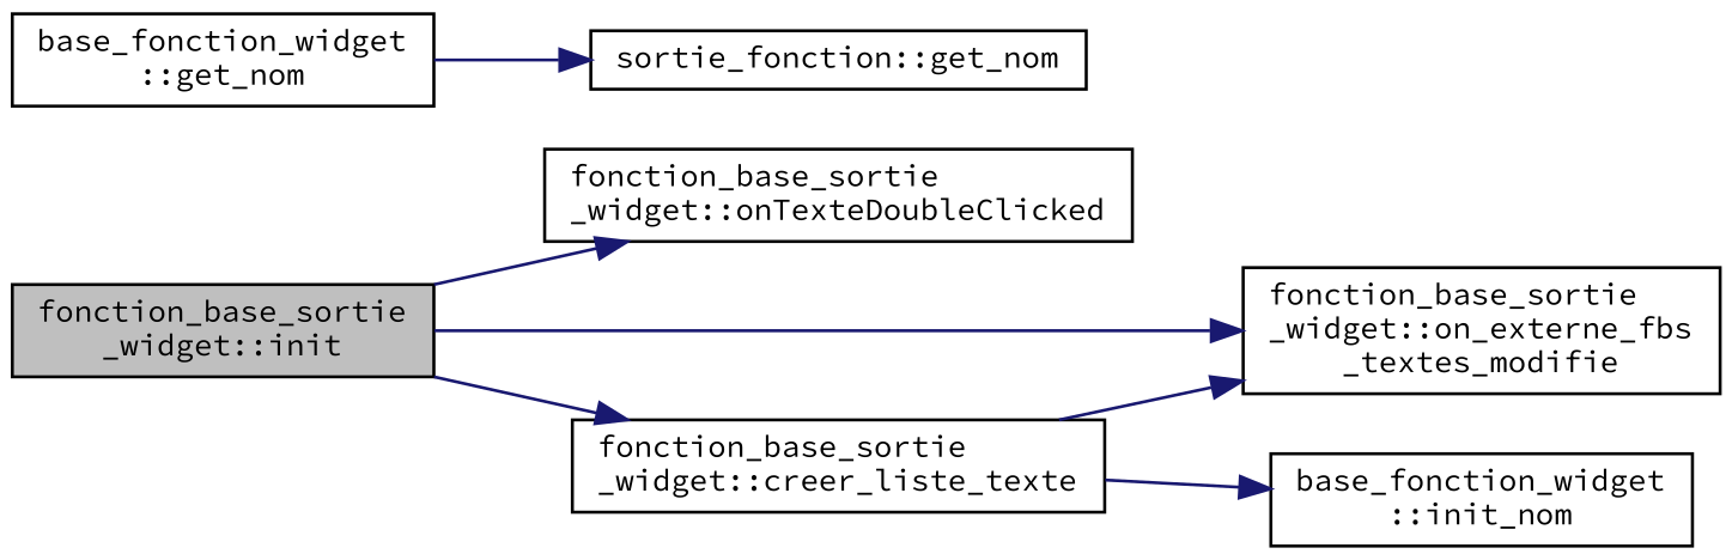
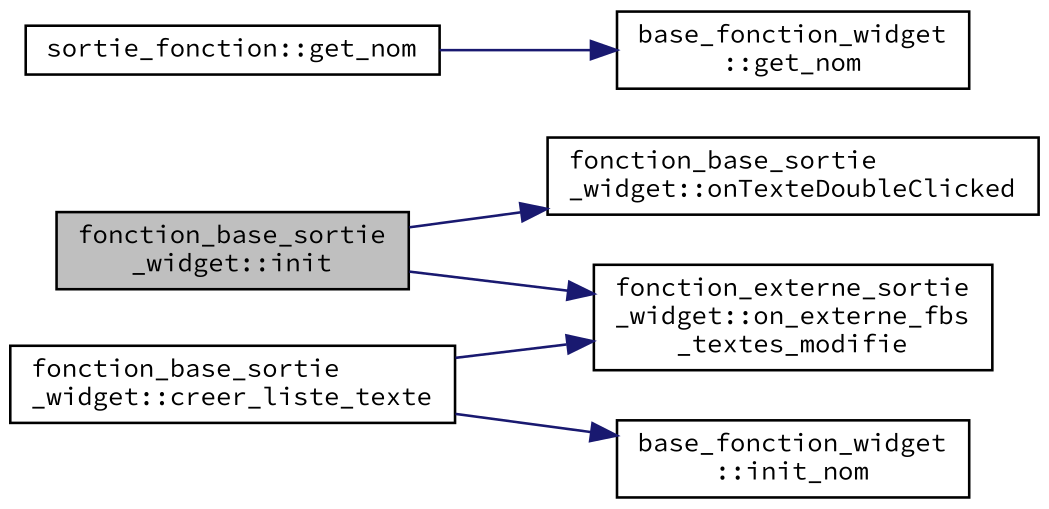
  digraph {
    fontname="Source Code Pro"
    rankdir=LR
    node [color=black fillcolor=white fontname="Source Code Pro" fontsize=10 shape=record style=filled]
    edge [color=midnightblue fontname="Source Code Pro" fontsize=10 labelfontname=Helvetica labelfontsize=10 style=solid]
    n1 [fillcolor=grey75 fontcolor=black height=0.2 label="fonction_base_sortie\l_widget::init" width=0.4]
    n2 [height=0.2 label="fonction_base_sortie\l_widget::onTexteDoubleClicked" width=0.4]
    n3 [height=0.2 label="fonction_base_sortie\l_widget::creer_liste_texte" width=0.4]
-   n4 [height=0.2 label="fonction_base_sortie\l_widget::on_externe_fbs\l_textes_modifie" width=0.4]
+   n4 [height=0.2 label="fonction_externe_sortie\l_widget::on_externe_fbs\l_textes_modifie" width=0.4]
    n5 [height=0.2 label="base_fonction_widget\l::init_nom" width=0.4]
    n6 [height=0.2 label="base_fonction_widget\l::get_nom" width=0.4]
    n7 [height=0.2 label="sortie_fonction::get_nom" width=0.4]
    n1 -> n2
-   n1 -> n3
    n1 -> n4
    n3 -> n4
    n3 -> n5
-   n6 -> n7
+   n7 -> n6
  }
